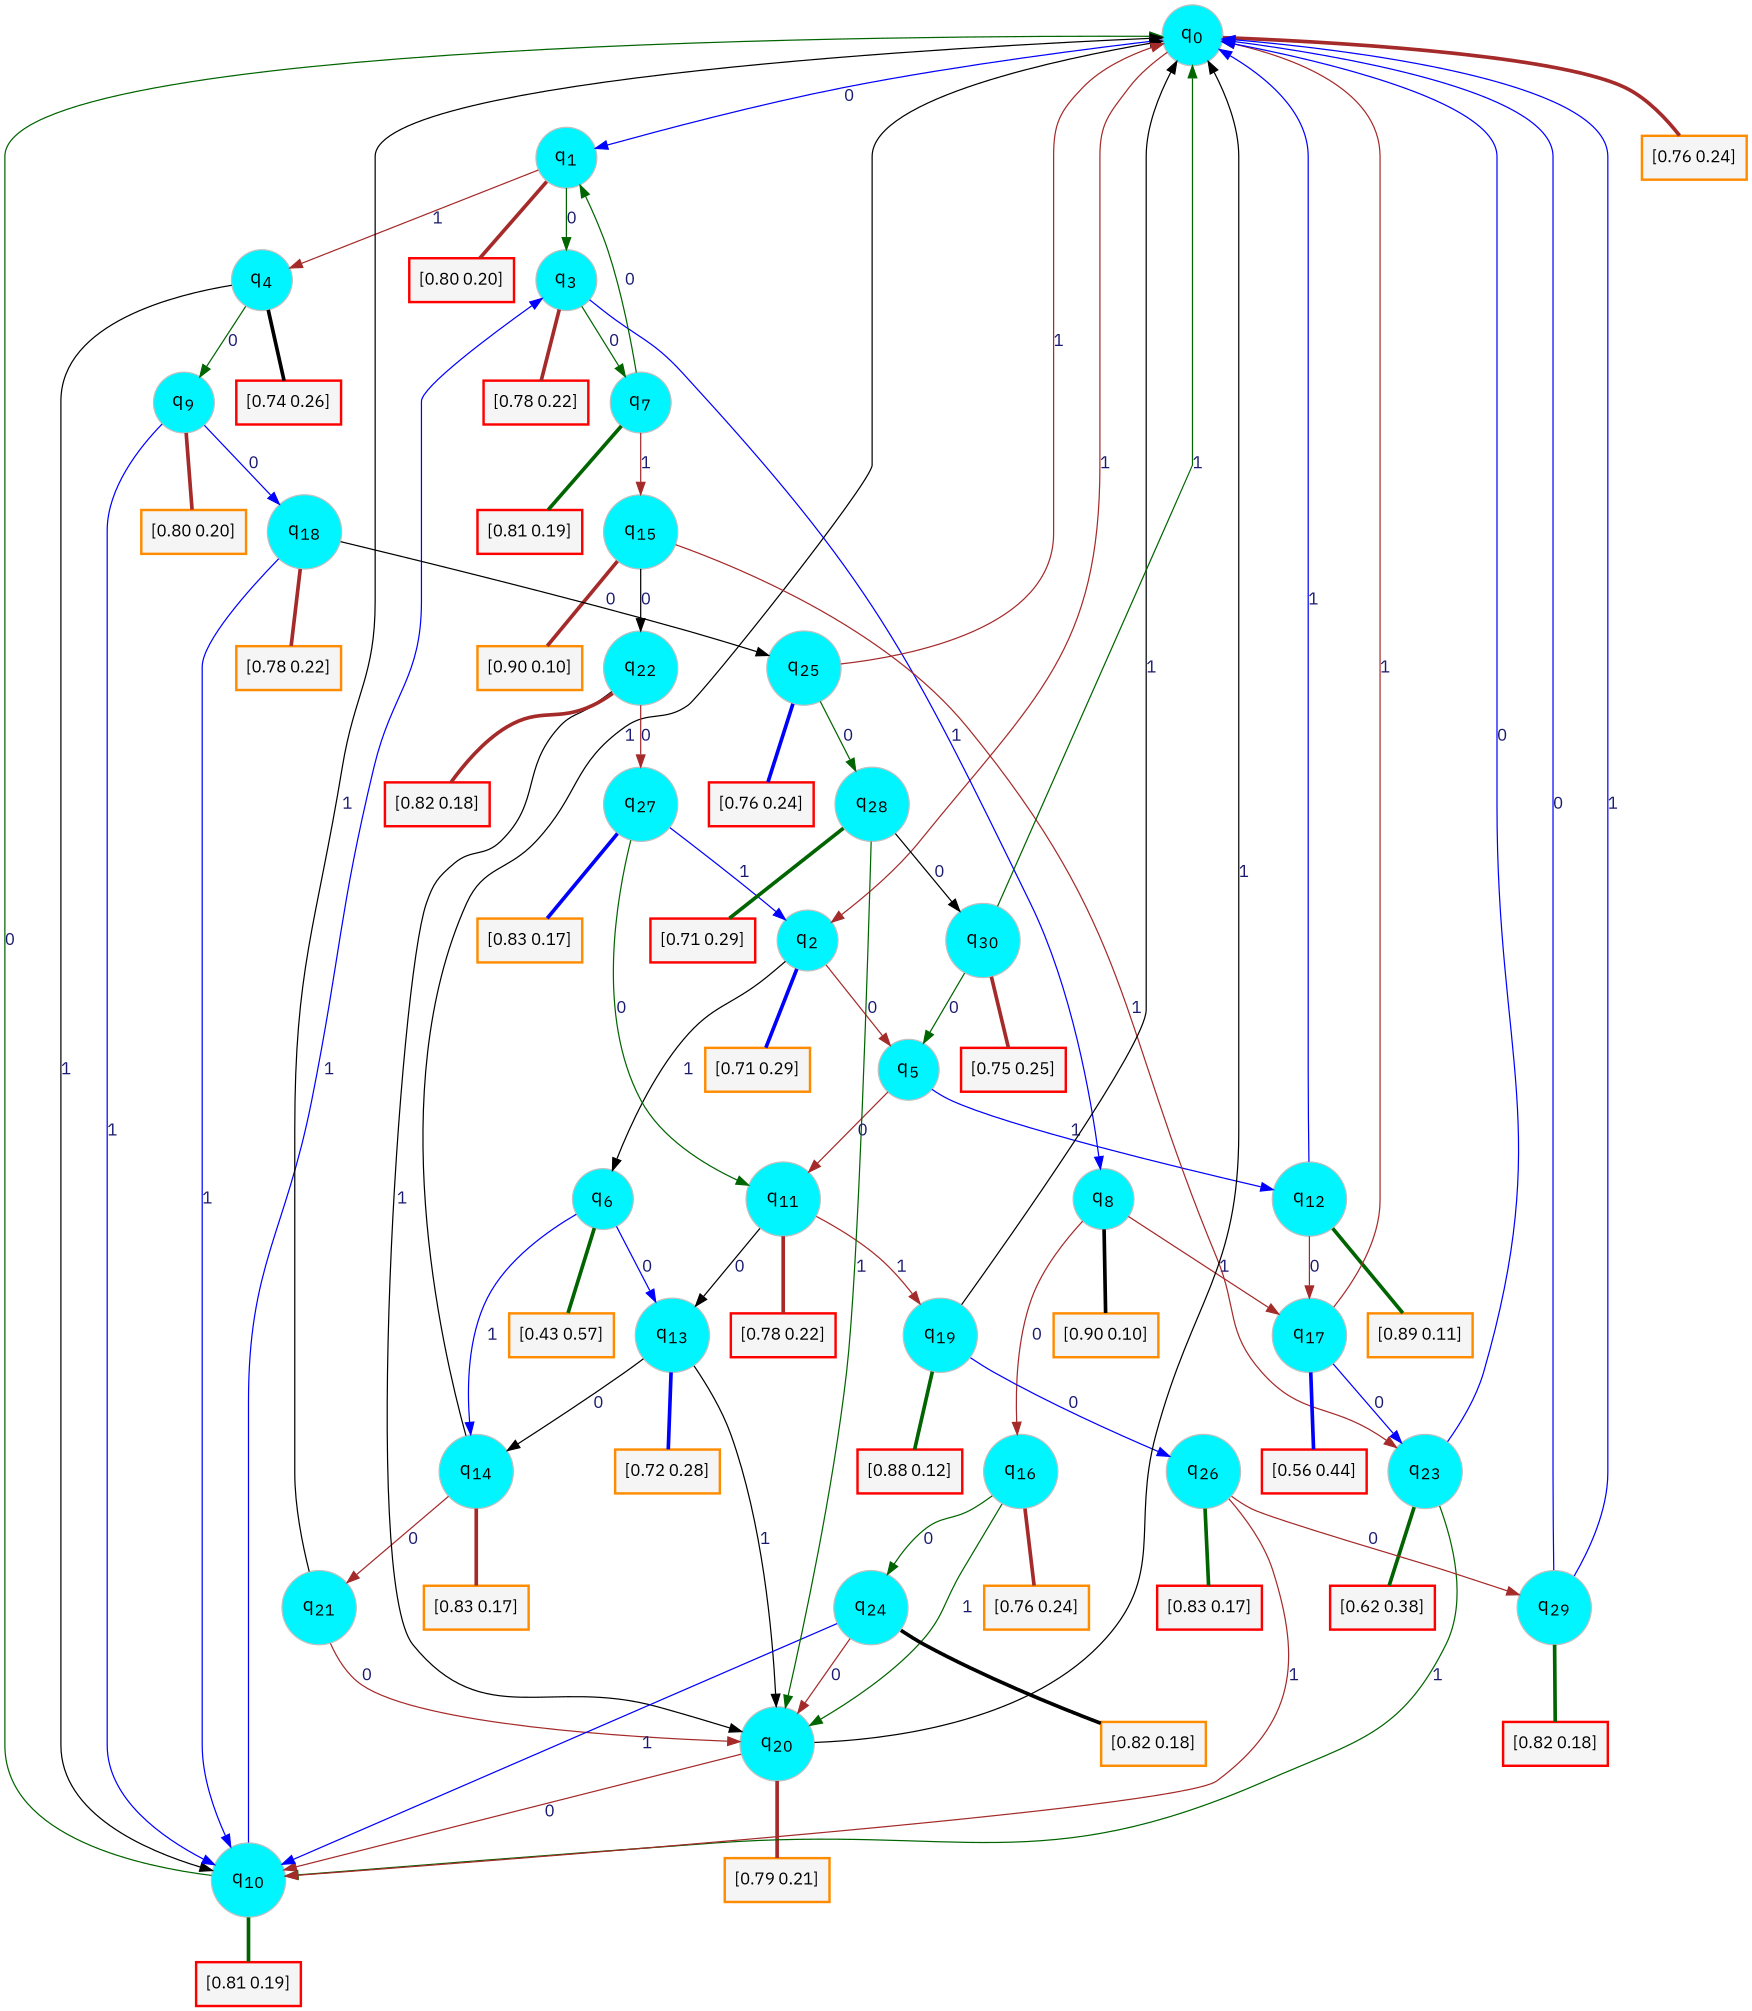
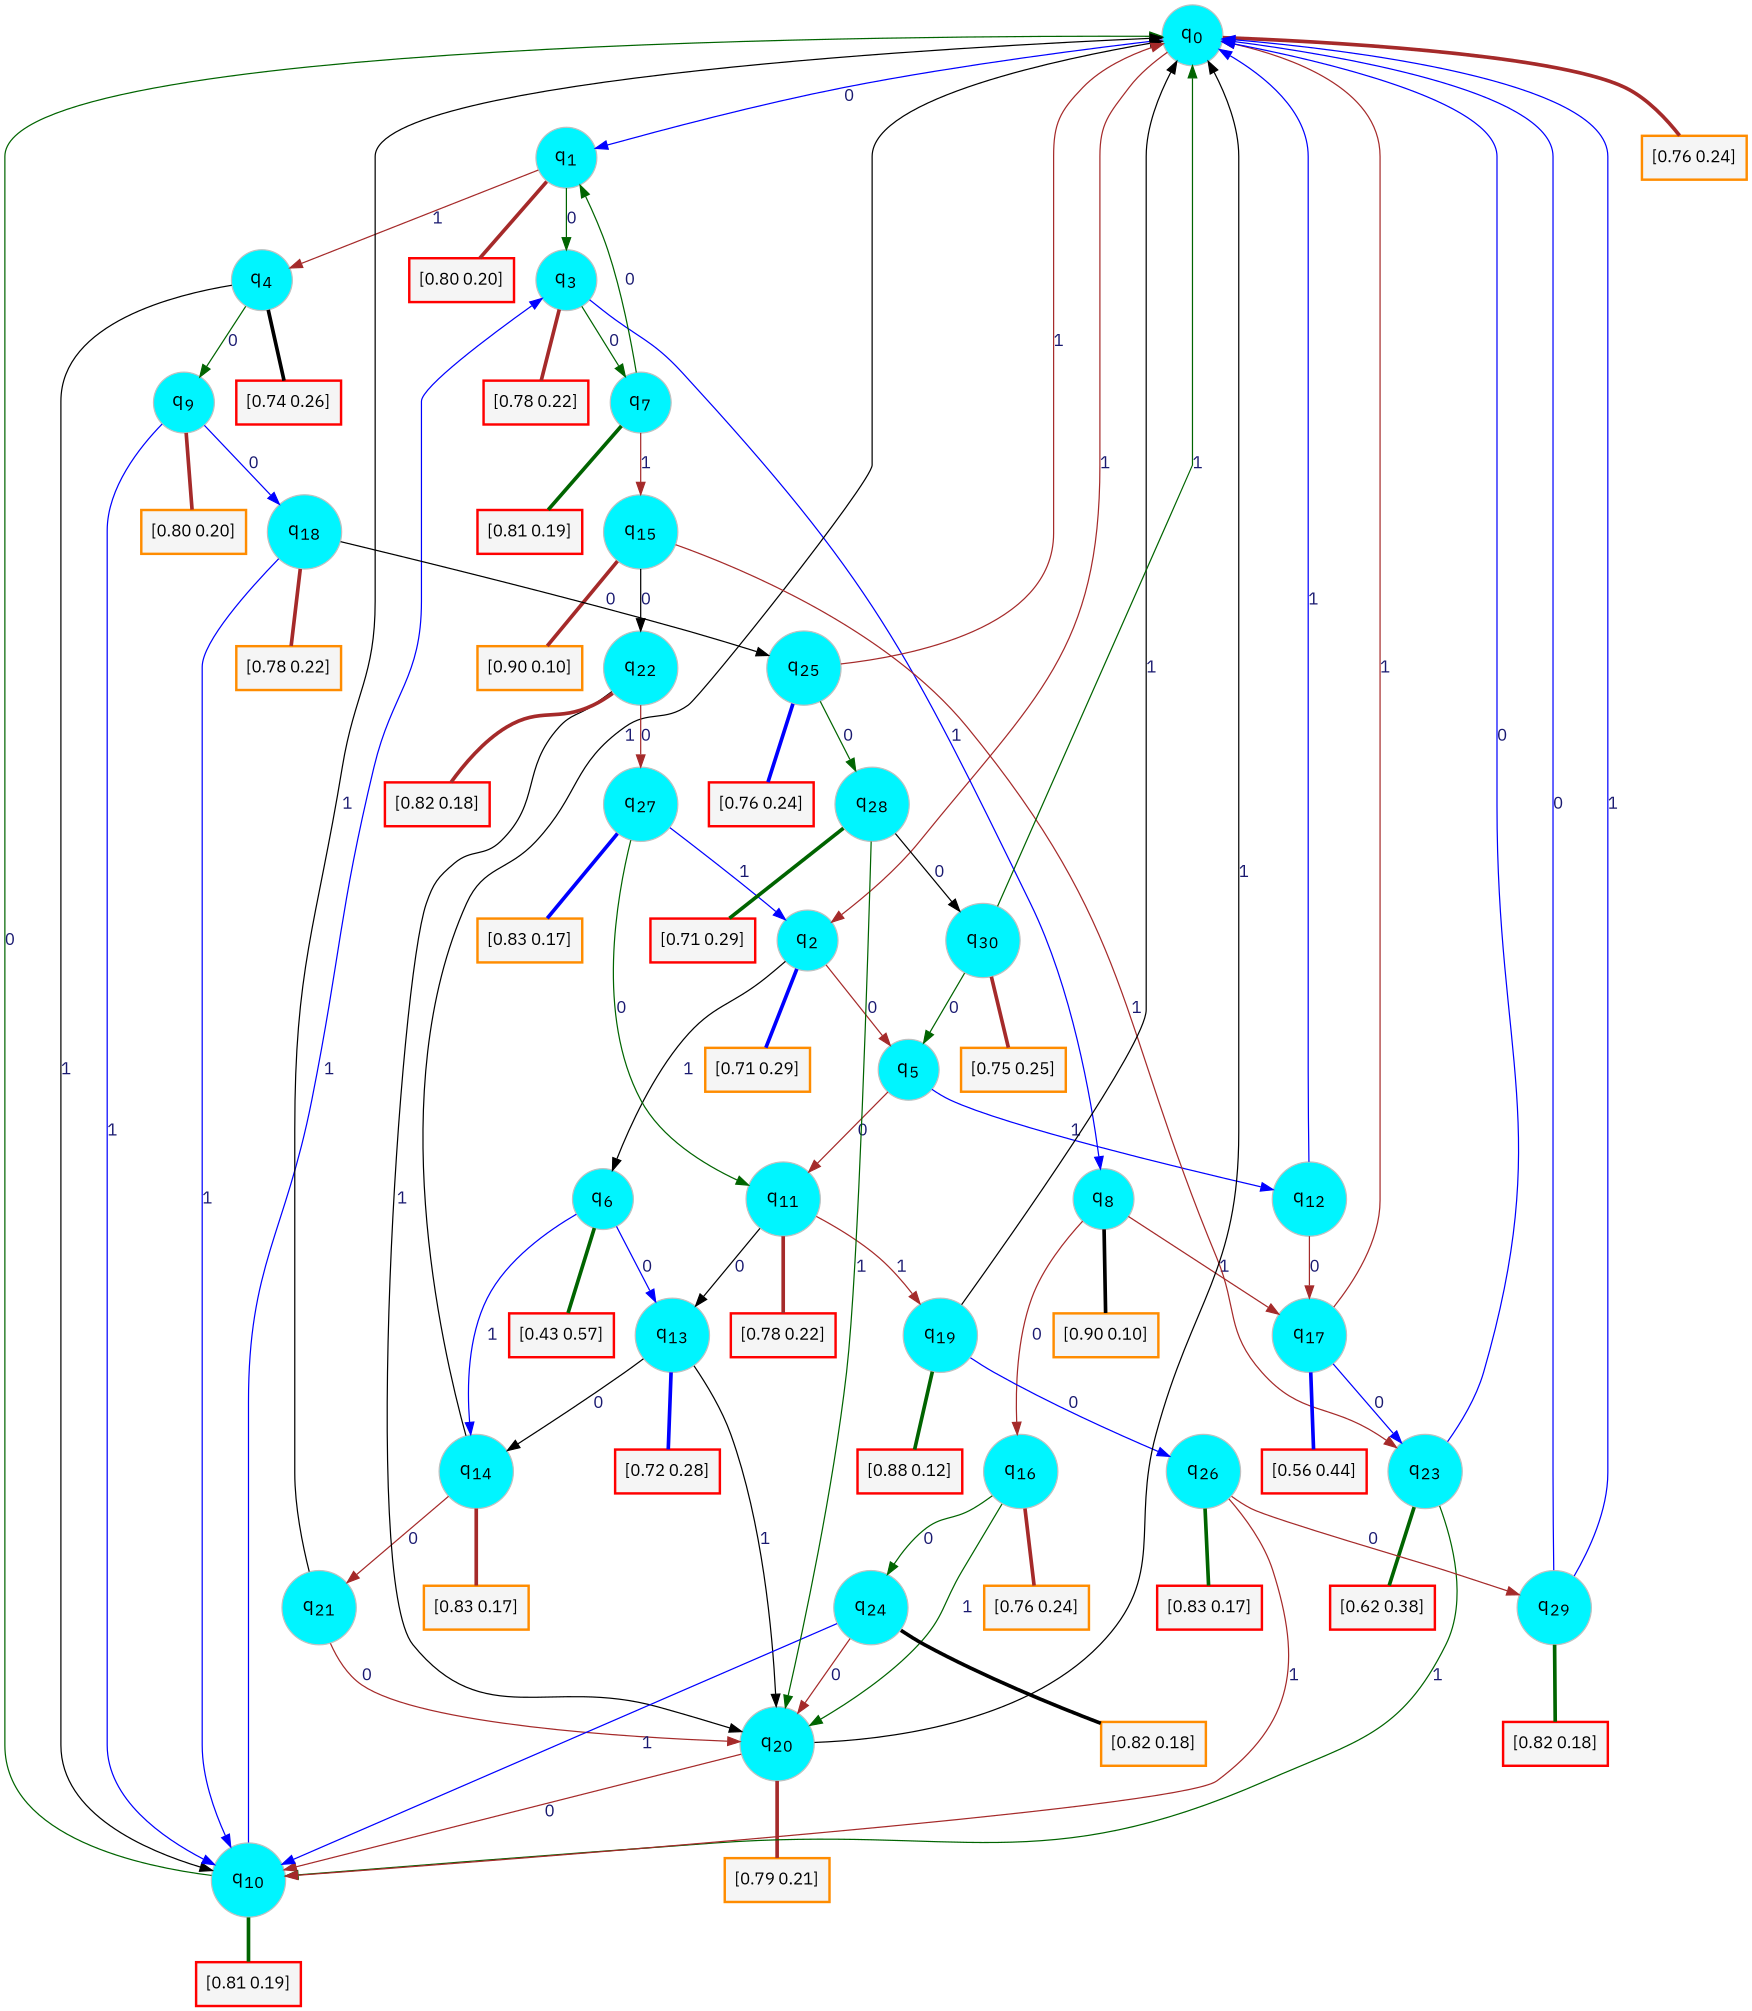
  digraph {
    fontname="IBM Plex Sans"
    rankdir=TD
    node [color=gray fillcolor=turquoise1 fontcolor=black fontname="IBM Plex Sans" fontsize=16 fontweight=bold shape=circle style=filled]
    edge [arrowsize=1 color=brown fontcolor=midnightblue fontname="IBM Plex Sans" fontweight=bold penwidth=1 style=bold weight=20]
    n1 [label=<q<SUB>0</SUB>>]
    n2 [label=<q<SUB>1</SUB>>]
    n3 [label=<q<SUB>2</SUB>>]
    n4 [color=darkorange fillcolor=whitesmoke fontsize=14 label="[0.76 0.24]" penwidth=2 shape=box]
    n5 [label=<q<SUB>3</SUB>>]
    n6 [label=<q<SUB>4</SUB>>]
    n7 [color=red fillcolor=whitesmoke fontsize=14 label="[0.80 0.20]" penwidth=2 shape=box]
    n8 [label=<q<SUB>5</SUB>>]
    n9 [label=<q<SUB>6</SUB>>]
    n10 [color=darkorange fillcolor=whitesmoke fontsize=14 label="[0.71 0.29]" penwidth=2 shape=box]
    n11 [label=<q<SUB>7</SUB>>]
    n12 [label=<q<SUB>8</SUB>>]
    n13 [color=red fillcolor=whitesmoke fontsize=14 label="[0.78 0.22]" penwidth=2 shape=box]
    n14 [label=<q<SUB>9</SUB>>]
    n15 [label=<q<SUB>10</SUB>>]
    n16 [color=red fillcolor=whitesmoke fontsize=14 label="[0.74 0.26]" penwidth=2 shape=box]
    n17 [label=<q<SUB>11</SUB>>]
    n18 [label=<q<SUB>12</SUB>>]
    n19 [label=<q<SUB>13</SUB>>]
    n20 [label=<q<SUB>14</SUB>>]
-   n21 [color=darkorange fillcolor=whitesmoke fontsize=14 label="[0.43 0.57]" penwidth=2 shape=box]
+   n21 [color=red fillcolor=whitesmoke fontsize=14 label="[0.43 0.57]" penwidth=2 shape=box]
    n22 [label=<q<SUB>15</SUB>>]
    n23 [color=red fillcolor=whitesmoke fontsize=14 label="[0.81 0.19]" penwidth=2 shape=box]
    n24 [label=<q<SUB>16</SUB>>]
    n25 [label=<q<SUB>17</SUB>>]
    n26 [color=darkorange fillcolor=whitesmoke fontsize=14 label="[0.90 0.10]" penwidth=2 shape=box]
    n27 [label=<q<SUB>18</SUB>>]
    n28 [color=darkorange fillcolor=whitesmoke fontsize=14 label="[0.80 0.20]" penwidth=2 shape=box]
    n29 [color=red fillcolor=whitesmoke fontsize=14 label="[0.81 0.19]" penwidth=2 shape=box]
    n30 [label=<q<SUB>19</SUB>>]
    n31 [color=red fillcolor=whitesmoke fontsize=14 label="[0.78 0.22]" penwidth=2 shape=box]
-   n32 [color=darkorange fillcolor=whitesmoke fontsize=14 label="[0.89 0.11]" penwidth=2 shape=box]
    n33 [label=<q<SUB>20</SUB>>]
-   n34 [color=darkorange fillcolor=whitesmoke fontsize=14 label="[0.72 0.28]" penwidth=2 shape=box]
+   n34 [color=red fillcolor=whitesmoke fontsize=14 label="[0.72 0.28]" penwidth=2 shape=box]
    n35 [label=<q<SUB>21</SUB>>]
    n36 [color=darkorange fillcolor=whitesmoke fontsize=14 label="[0.83 0.17]" penwidth=2 shape=box]
    n37 [label=<q<SUB>22</SUB>>]
    n38 [label=<q<SUB>23</SUB>>]
    n39 [color=darkorange fillcolor=whitesmoke fontsize=14 label="[0.90 0.10]" penwidth=2 shape=box]
    n40 [label=<q<SUB>24</SUB>>]
    n41 [color=darkorange fillcolor=whitesmoke fontsize=14 label="[0.76 0.24]" penwidth=2 shape=box]
    n42 [color=red fillcolor=whitesmoke fontsize=14 label="[0.56 0.44]" penwidth=2 shape=box]
    n43 [label=<q<SUB>25</SUB>>]
    n44 [color=darkorange fillcolor=whitesmoke fontsize=14 label="[0.78 0.22]" penwidth=2 shape=box]
    n45 [label=<q<SUB>26</SUB>>]
    n46 [color=red fillcolor=whitesmoke fontsize=14 label="[0.88 0.12]" penwidth=2 shape=box]
    n47 [color=darkorange fillcolor=whitesmoke fontsize=14 label="[0.79 0.21]" penwidth=2 shape=box]
    n48 [label=<q<SUB>27</SUB>>]
    n49 [color=red fillcolor=whitesmoke fontsize=14 label="[0.82 0.18]" penwidth=2 shape=box]
    n50 [color=red fillcolor=whitesmoke fontsize=14 label="[0.62 0.38]" penwidth=2 shape=box]
    n51 [color=darkorange fillcolor=whitesmoke fontsize=14 label="[0.82 0.18]" penwidth=2 shape=box]
    n52 [label=<q<SUB>28</SUB>>]
    n53 [color=red fillcolor=whitesmoke fontsize=14 label="[0.76 0.24]" penwidth=2 shape=box]
    n54 [label=<q<SUB>29</SUB>>]
    n55 [color=red fillcolor=whitesmoke fontsize=14 label="[0.83 0.17]" penwidth=2 shape=box]
    n56 [color=darkorange fillcolor=whitesmoke fontsize=14 label="[0.83 0.17]" penwidth=2 shape=box]
    n57 [label=<q<SUB>30</SUB>>]
    n58 [color=red fillcolor=whitesmoke fontsize=14 label="[0.71 0.29]" penwidth=2 shape=box]
    n59 [color=red fillcolor=whitesmoke fontsize=14 label="[0.82 0.18]" penwidth=2 shape=box]
-   n60 [color=red fillcolor=whitesmoke fontsize=14 label="[0.75 0.25]" penwidth=2 shape=box]
+   n60 [color=darkorange fillcolor=whitesmoke fontsize=14 label="[0.75 0.25]" penwidth=2 shape=box]
    n1 -> n2 [color=blue label=0 style=solid]
    n1 -> n3 [label=1]
    n1 -> n4 [arrowhead=none penwidth=3]
    n2 -> n5 [color=darkgreen label=0]
    n2 -> n6 [label=1]
    n2 -> n7 [arrowhead=none penwidth=3 style=solid]
    n3 -> n8 [label=0 style=solid]
    n3 -> n9 [color=black label=1 style=solid]
    n3 -> n10 [arrowhead=none color=blue penwidth=3 style=solid]
    n5 -> n11 [color=darkgreen label=0]
    n5 -> n12 [color=blue label=1]
    n5 -> n13 [arrowhead=none penwidth=3 style=solid]
    n6 -> n14 [color=darkgreen label=0 style=solid]
    n6 -> n15 [color=black label=1]
    n6 -> n16 [arrowhead=none color=black penwidth=3]
    n8 -> n17 [label=0 style=solid]
    n8 -> n18 [color=blue label=1]
    n9 -> n19 [color=blue label=0]
    n9 -> n20 [color=blue label=1 style=solid]
    n9 -> n21 [arrowhead=none color=darkgreen penwidth=3 style=solid]
    n11 -> n2 [color=darkgreen label=0 style=solid]
    n11 -> n22 [label=1 style=solid]
    n11 -> n23 [arrowhead=none color=darkgreen penwidth=3 style=solid]
    n12 -> n24 [label=0]
    n12 -> n25 [label=1]
    n12 -> n26 [arrowhead=none color=black penwidth=3]
    n14 -> n15 [color=blue label=1 style=solid]
    n14 -> n27 [color=blue label=0]
    n14 -> n28 [arrowhead=none penwidth=3 style=solid]
    n15 -> n1 [color=darkgreen label=0 style=solid]
    n15 -> n5 [color=blue label=1]
    n15 -> n29 [arrowhead=none color=darkgreen penwidth=3 style=solid]
    n17 -> n19 [color=black label=0 style=solid]
    n17 -> n30 [label=1]
    n17 -> n31 [arrowhead=none penwidth=3 style=solid]
    n18 -> n1 [color=blue label=1 style=solid]
    n18 -> n25 [label=0]
-   n18 -> n32 [arrowhead=none color=darkgreen penwidth=3]
    n19 -> n20 [color=black label=0]
    n19 -> n33 [color=black label=1]
    n19 -> n34 [arrowhead=none color=blue penwidth=3]
    n20 -> n1 [color=black label=1]
    n20 -> n35 [label=0 style=solid]
    n20 -> n36 [arrowhead=none penwidth=3 style=solid]
    n22 -> n37 [color=black label=0]
    n22 -> n38 [label=1]
    n22 -> n39 [arrowhead=none penwidth=3]
    n24 -> n33 [color=darkgreen label=1]
    n24 -> n40 [color=darkgreen label=0 style=solid]
    n24 -> n41 [arrowhead=none penwidth=3 style=solid]
    n25 -> n1 [label=1]
    n25 -> n38 [color=blue label=0]
    n25 -> n42 [arrowhead=none color=blue penwidth=3 style=solid]
    n27 -> n15 [color=blue label=1 style=solid]
    n27 -> n43 [color=black label=0 style=solid]
    n27 -> n44 [arrowhead=none penwidth=3]
    n30 -> n1 [color=black label=1]
    n30 -> n45 [color=blue label=0]
    n30 -> n46 [arrowhead=none color=darkgreen penwidth=3 style=solid]
    n33 -> n1 [color=black label=1 style=solid]
    n33 -> n15 [label=0]
    n33 -> n47 [arrowhead=none penwidth=3 style=solid]
    n35 -> n1 [color=black label=1]
    n35 -> n33 [label=0]
    n37 -> n33 [color=black label=1]
    n37 -> n48 [label=0]
    n37 -> n49 [arrowhead=none penwidth=3]
    n38 -> n1 [color=blue label=0 style=solid]
    n38 -> n15 [color=darkgreen label=1]
    n38 -> n50 [arrowhead=none color=darkgreen penwidth=3]
    n40 -> n15 [color=blue label=1 style=solid]
    n40 -> n33 [label=0]
    n40 -> n51 [arrowhead=none color=black penwidth=3]
    n43 -> n1 [label=1 style=solid]
    n43 -> n52 [color=darkgreen label=0]
    n43 -> n53 [arrowhead=none color=blue penwidth=3 style=solid]
    n45 -> n15 [label=1]
    n45 -> n54 [label=0]
    n45 -> n55 [arrowhead=none color=darkgreen penwidth=3]
    n48 -> n3 [color=blue label=1]
    n48 -> n17 [color=darkgreen label=0]
    n48 -> n56 [arrowhead=none color=blue penwidth=3 style=solid]
    n52 -> n33 [color=darkgreen label=1]
    n52 -> n57 [color=black label=0 style=solid]
    n52 -> n58 [arrowhead=none color=darkgreen penwidth=3]
    n54 -> n1 [color=blue label=0]
    n54 -> n1 [color=blue label=1]
    n54 -> n59 [arrowhead=none color=darkgreen penwidth=3 style=solid]
    n57 -> n1 [color=darkgreen label=1 style=solid]
    n57 -> n8 [color=darkgreen label=0]
    n57 -> n60 [arrowhead=none penwidth=3 style=solid]
  }
